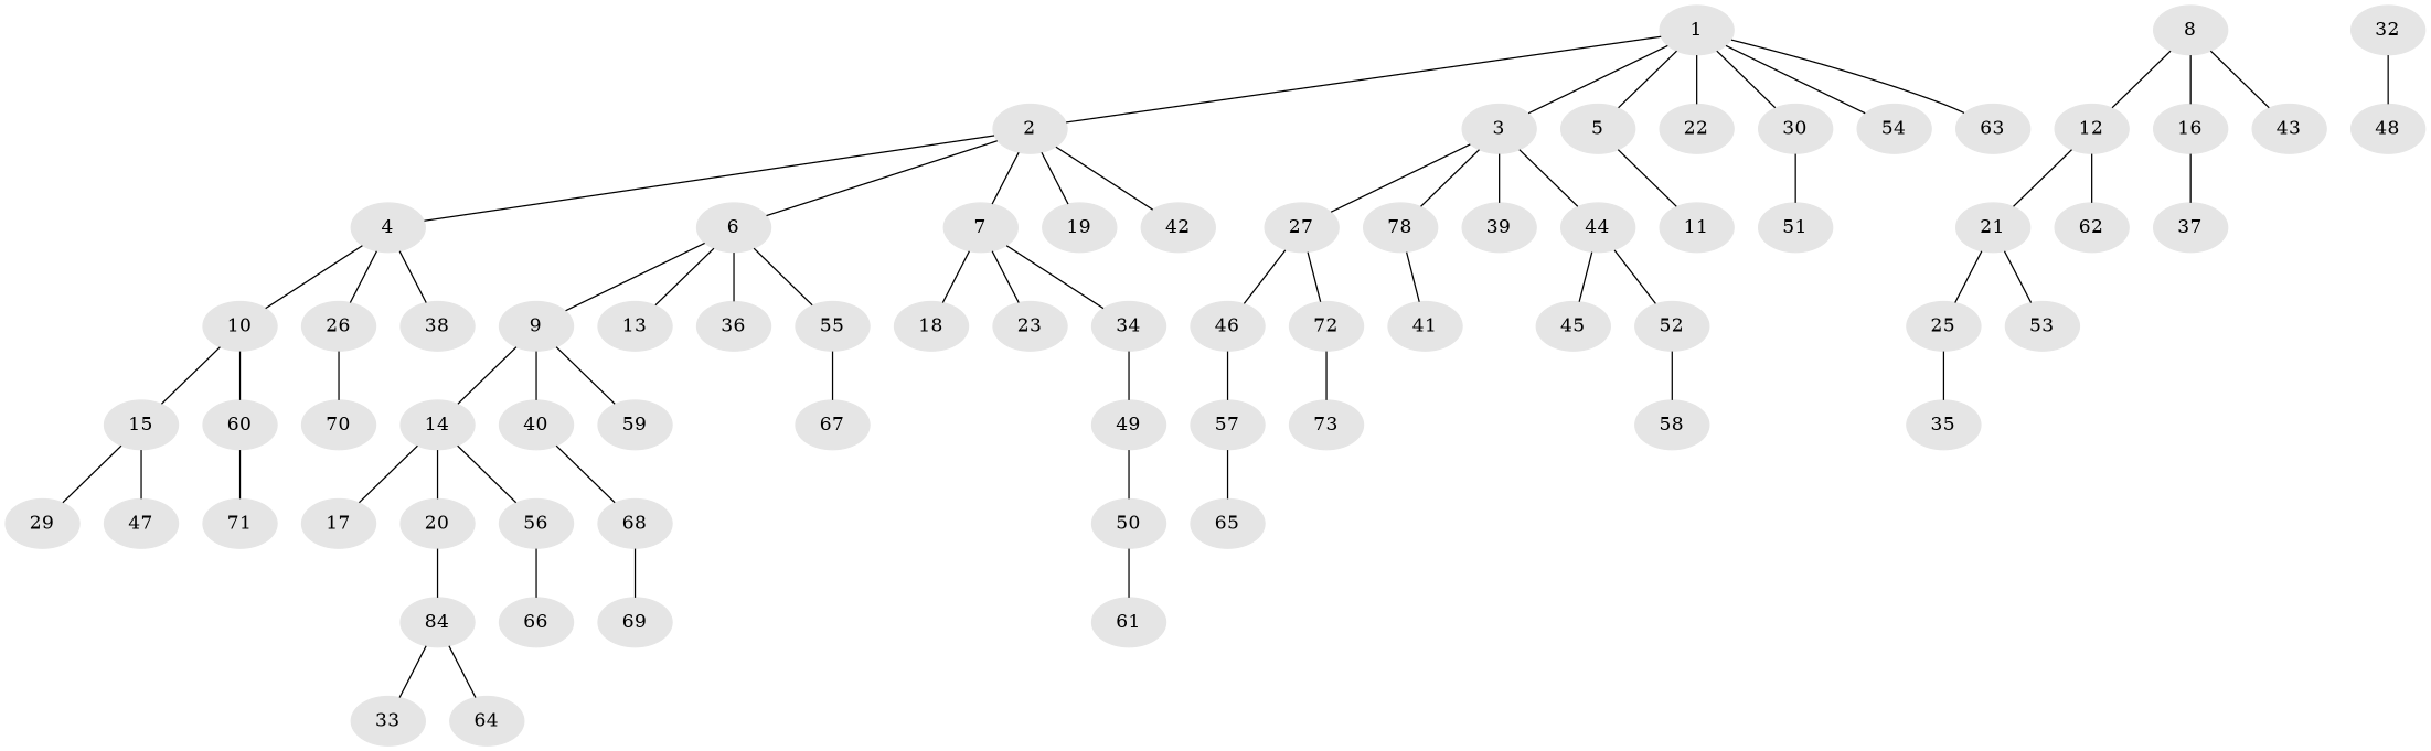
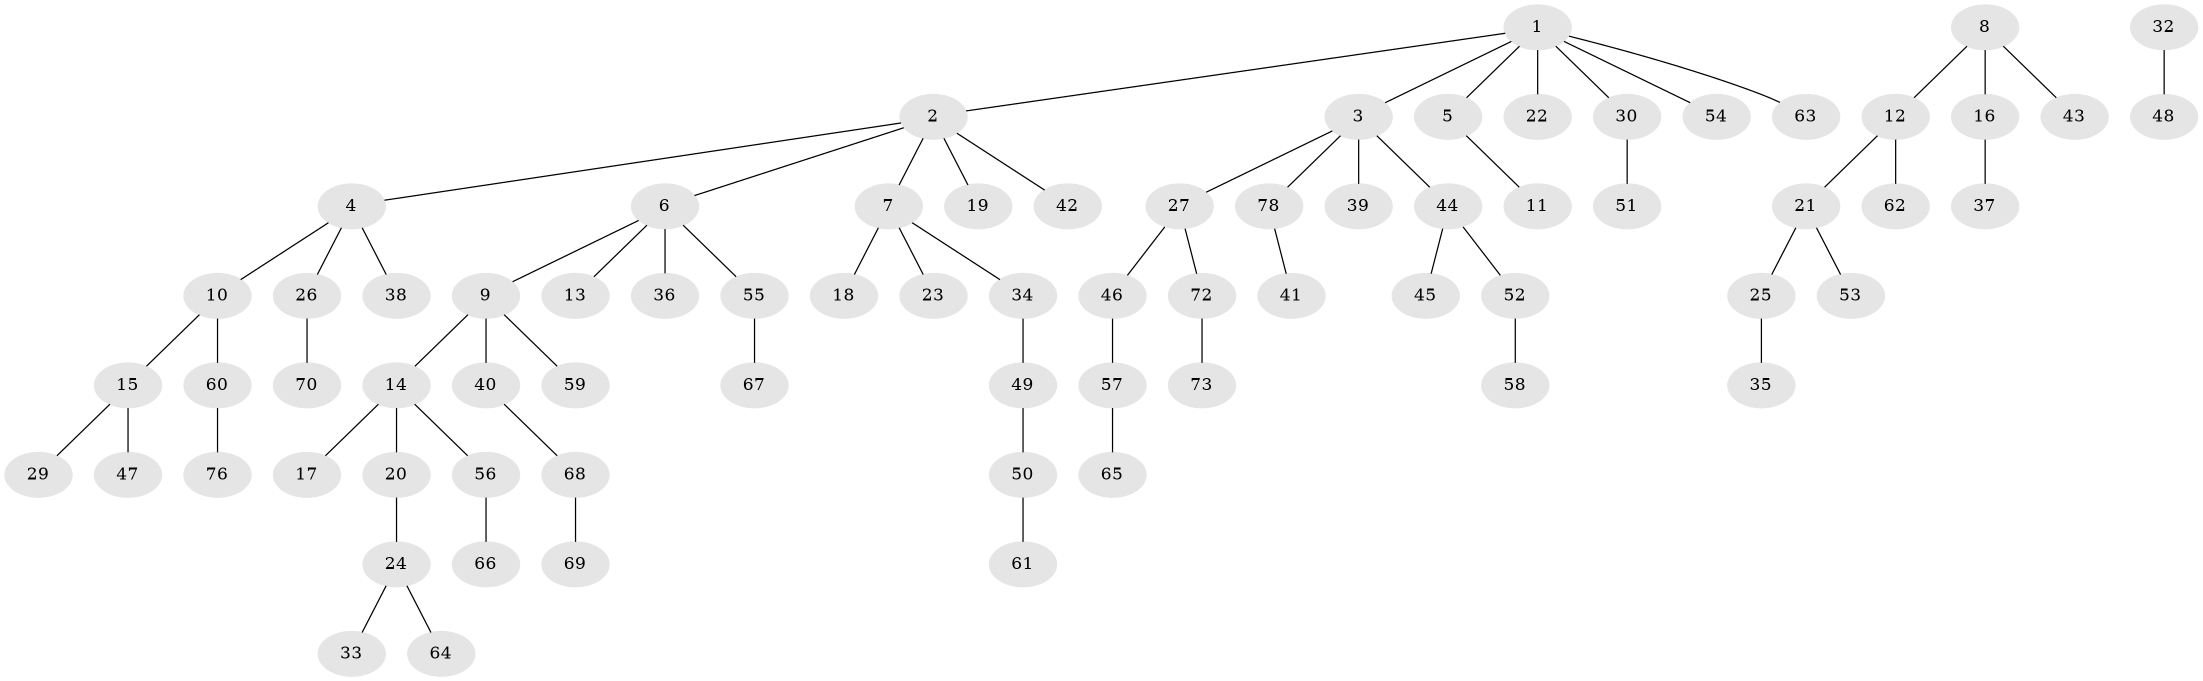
  graph {
    node [color=gray90 style=filled]
    1
    2
    3
    5
    22
    30
    54
    63
    4
    6
    7
    19
    42
    27
    n15 [label=78]
    39
    44
    11
    51
    10
    26
    38
    9
    13
    36
    55
    18
    23
    34
    46
    72
    41
    45
    52
    15
    60
    70
    14
    40
    59
    67
    8
    12
    16
    43
    49
    21
    62
    37
    17
    20
    56
    68
    29
    47
-   71
+   71 [label=76]
    25
    53
    32
    48
-   24 [label=84]
+   24
    66
    33
    64
    35
    57
    73
    50
    69
    58
    65
    61
    1 -- 2
    1 -- 3
    1 -- 5
    1 -- 22
    1 -- 30
    1 -- 54
    1 -- 63
    2 -- 4
    2 -- 6
    2 -- 7
    2 -- 19
    2 -- 42
    3 -- 27
    3 -- n15
    3 -- 39
    3 -- 44
    5 -- 11
    30 -- 51
    4 -- 10
    4 -- 26
    4 -- 38
    6 -- 9
    6 -- 13
    6 -- 36
    6 -- 55
    7 -- 18
    7 -- 23
    7 -- 34
    27 -- 46
    27 -- 72
    n15 -- 41
    44 -- 45
    44 -- 52
    10 -- 15
    10 -- 60
    26 -- 70
    9 -- 14
    9 -- 40
    9 -- 59
    55 -- 67
    34 -- 49
    46 -- 57
    72 -- 73
    52 -- 58
    15 -- 29
    15 -- 47
    60 -- 71
    14 -- 17
    14 -- 20
    14 -- 56
    40 -- 68
    8 -- 12
    8 -- 16
    8 -- 43
    12 -- 21
    12 -- 62
    16 -- 37
    49 -- 50
    21 -- 25
    21 -- 53
    20 -- 24
    56 -- 66
    68 -- 69
    25 -- 35
    32 -- 48
    24 -- 33
    24 -- 64
    57 -- 65
    50 -- 61
  }
